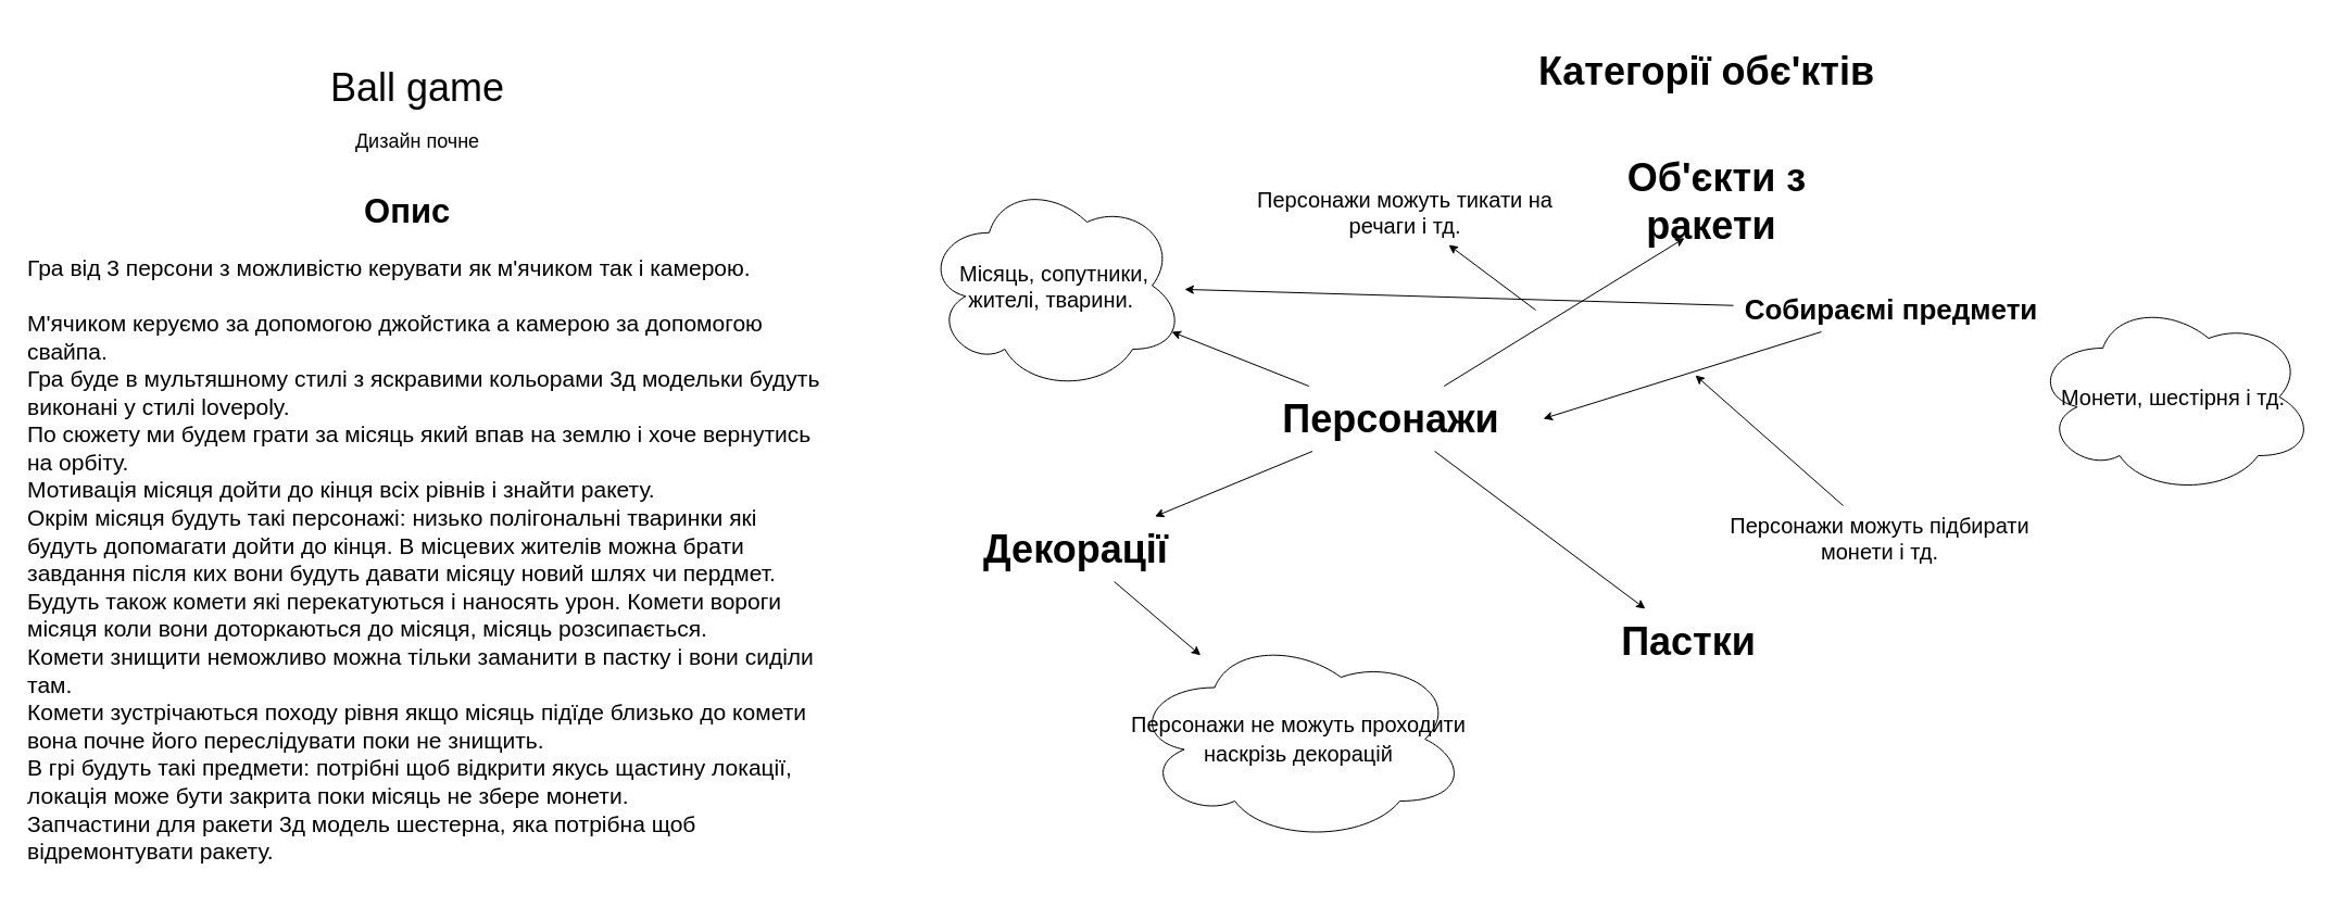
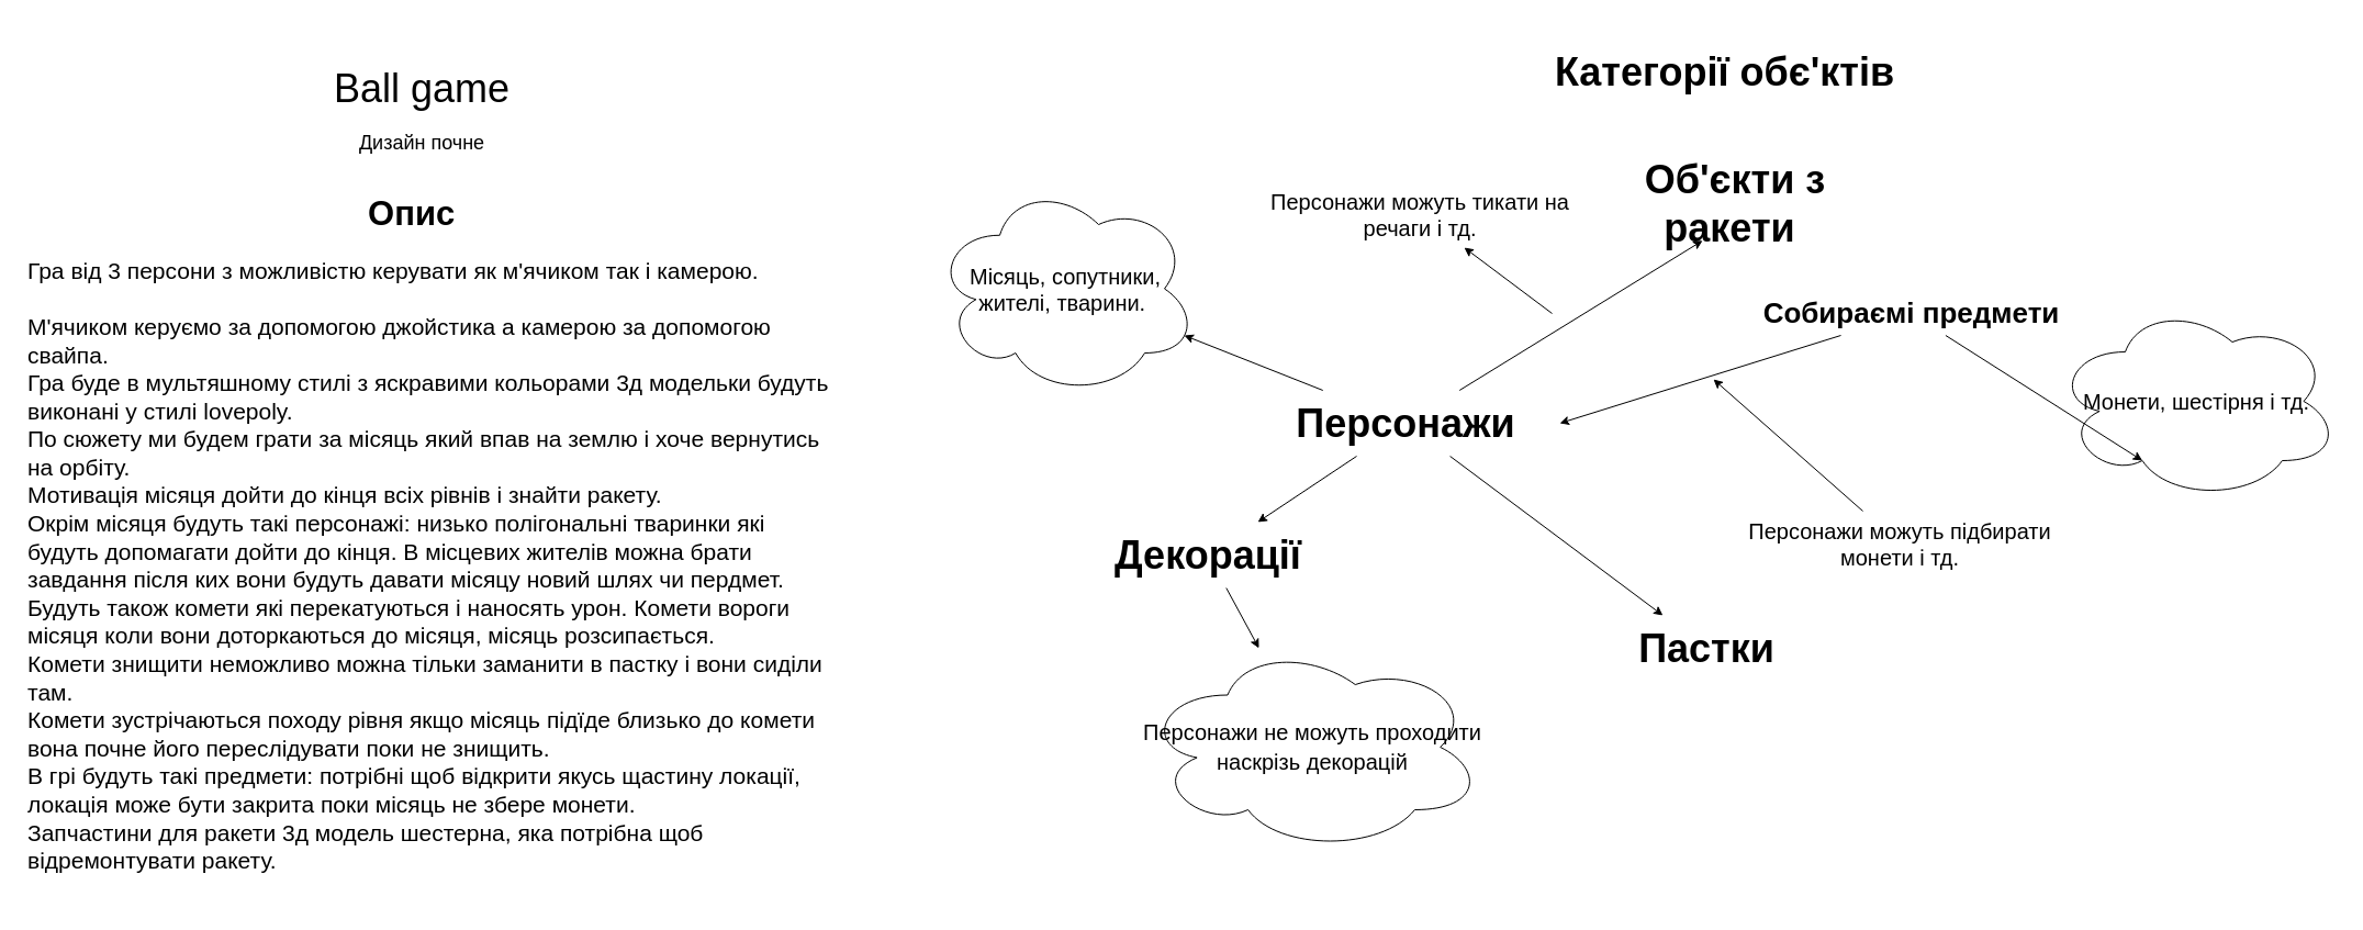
  <mxCell id="0" />
  <mxCell id="1" parent="0" />
  <mxCell id="2" value="&lt;font style=&quot;font-size: 36px;&quot;&gt;Ball game&lt;/font&gt;" style="text;html=1;strokeColor=none;fillColor=none;align=center;verticalAlign=middle;whiteSpace=wrap;rounded=0;" parent="1" vertex="1"><mxGeometry x="247" width="274" height="90" as="geometry" y="35" /></mxCell>
  <mxCell id="3" value="&lt;font style=&quot;font-size: 18px;&quot;&gt;Дизайн почне&lt;/font&gt;" style="text;html=1;strokeColor=none;fillColor=none;align=center;verticalAlign=middle;whiteSpace=wrap;rounded=0;" parent="1" vertex="1"><mxGeometry x="247" y="85" width="274" height="90" as="geometry" /></mxCell>
  <mxCell id="4" value="&lt;h1 style=&quot;font-size: 31px;&quot;&gt;&lt;span style=&quot;background-color: initial;&quot;&gt;&amp;nbsp; &amp;nbsp; &amp;nbsp; &amp;nbsp; &amp;nbsp; &amp;nbsp; &amp;nbsp; &amp;nbsp; &amp;nbsp; &amp;nbsp; &amp;nbsp; &amp;nbsp; &amp;nbsp; &amp;nbsp; &amp;nbsp; &amp;nbsp; &amp;nbsp; &amp;nbsp;&amp;nbsp;&lt;/span&gt;Опис&lt;/h1&gt;&lt;div style=&quot;&quot;&gt;&lt;font style=&quot;font-size: 21px;&quot;&gt;Гра від 3 персони з можливістю керувати як м'ячиком так і камерою.&lt;/font&gt;&lt;/div&gt;&lt;div style=&quot;&quot;&gt;&lt;font style=&quot;font-size: 21px;&quot;&gt;&lt;br&gt;&lt;/font&gt;&lt;/div&gt;&lt;span style=&quot;font-size: 21px;&quot;&gt;М'ячиком керуємо за допомогою джойстика а камерою за допомогою свайпа.&lt;br&gt;Гра буде в мультяшному стилі з яскравими кольорами 3д модельки будуть виконані у стилі lovepoly.&lt;br&gt;По сюжету ми будем грати за місяць який впав на землю і хоче вернутись на орбіту.&lt;br&gt;Мотивація місяця дойти до кінця всіх рівнів і знайти ракету.&lt;br&gt;Окрім місяця будуть такі персонажі: низько полігональні тваринки які будуть допомагати дойти до кінця. В місцевих жителів можна брати завдання після ких вони будуть давати місяцу новий шлях чи пердмет.&lt;br&gt;Будуть також комети які перекатуються і наносять урон. Комети вороги місяця коли вони доторкаються до місяця, місяць розсипається.&lt;br&gt;Комети знищити неможливо можна тільки заманити в пастку і вони сиділи там.&lt;br&gt;Комети зустрічаються походу рівня якщо місяць підїде близько до комети вона почне його переслідувати поки не знищить.&lt;br&gt;В грі будуть такі предмети: потрібні щоб відкрити якусь щастину локації, локація може бути закрита поки місяць не збере монети.&lt;br&gt;Запчастини для ракети 3д модель шестерна, яка потрібна щоб відремонтувати ракету.&lt;br&gt;&lt;/span&gt;" style="text;html=1;strokeColor=none;fillColor=none;spacing=5;spacingTop=-20;whiteSpace=wrap;overflow=hidden;rounded=0;fontSize=18;" parent="1" vertex="1"><mxGeometry x="20" y="165" width="740" height="660" as="geometry" /></mxCell>
  <mxCell id="5" value="&lt;font style=&quot;font-size: 36px;&quot;&gt;&lt;b&gt;Категорії обє'ктів&lt;/b&gt;&lt;/font&gt;" style="text;html=1;strokeColor=none;fillColor=none;align=center;verticalAlign=middle;whiteSpace=wrap;rounded=0;" parent="1" vertex="1"><mxGeometry x="1401" y="20" width="339" height="90" as="geometry" /></mxCell>
  <mxCell id="6" value="&lt;span style=&quot;font-size: 36px;&quot;&gt;&lt;b&gt;Об'єкти з ракети&amp;nbsp;&lt;/b&gt;&lt;/span&gt;" style="text;html=1;strokeColor=none;fillColor=none;align=center;verticalAlign=middle;whiteSpace=wrap;rounded=0;" parent="1" vertex="1"><mxGeometry x="1440" y="155" width="280" height="60" as="geometry" /></mxCell>
  <mxCell id="7" value="&lt;span style=&quot;font-size: 36px;&quot;&gt;&lt;b&gt;Пастки&lt;/b&gt;&lt;/span&gt;" style="text;html=1;strokeColor=none;fillColor=none;align=center;verticalAlign=middle;whiteSpace=wrap;rounded=0;" parent="1" vertex="1"><mxGeometry x="1414" y="560" width="280" height="60" as="geometry" /></mxCell>
- <mxCell id="8" value="&lt;span style=&quot;font-size: 36px;&quot;&gt;&lt;b&gt;Декорації&lt;/b&gt;&lt;/span&gt;" style="text;html=1;strokeColor=none;fillColor=none;align=center;verticalAlign=middle;whiteSpace=wrap;rounded=0;" parent="1" vertex="1"><mxGeometry x="850" y="475" width="280" height="60" as="geometry" /></mxCell>
+ <mxCell id="8" value="&lt;span style=&quot;font-size: 36px;&quot;&gt;&lt;b&gt;Декорації&lt;/b&gt;&lt;/span&gt;" style="text;html=1;strokeColor=none;fillColor=none;align=center;verticalAlign=middle;whiteSpace=wrap;rounded=0;" parent="1" vertex="1"><mxGeometry x="960" y="475" width="280" height="60" as="geometry" /></mxCell>
  <mxCell id="9" style="edgeStyle=orthogonalEdgeStyle;rounded=0;orthogonalLoop=1;jettySize=auto;html=1;exitX=0.5;exitY=1;exitDx=0;exitDy=0;fontSize=21;" parent="1" source="8" target="8" edge="1"><mxGeometry relative="1" as="geometry" /></mxCell>
  <mxCell id="10" value="Монети, шестірня і тд." style="ellipse;shape=cloud;whiteSpace=wrap;html=1;fontSize=20;" parent="1" vertex="1"><mxGeometry x="1870" y="275" width="260" height="180" as="geometry" /></mxCell>
- <mxCell id="11" value="" style="endArrow=classic;html=1;rounded=0;fontSize=20;" parent="1" source="20" target="18" edge="1"><mxGeometry width="50" height="50" relative="1" as="geometry"><mxPoint x="1940.001" y="615" as="sourcePoint" /><mxPoint x="1897.19" y="645" as="targetPoint" /></mxGeometry></mxCell>
+ <mxCell id="11" value="" style="endArrow=classic;html=1;rounded=0;fontSize=20;entryX=0.31;entryY=0.8;entryDx=0;entryDy=0;entryPerimeter=0;" parent="1" source="20" target="10" edge="1"><mxGeometry width="50" height="50" relative="1" as="geometry"><mxPoint x="1940.001" y="615" as="sourcePoint" /><mxPoint x="1897.19" y="645" as="targetPoint" /></mxGeometry></mxCell>
  <mxCell id="12" value="" style="endArrow=classic;html=1;rounded=0;fontSize=20;" parent="1" source="8" target="22" edge="1"><mxGeometry width="50" height="50" relative="1" as="geometry"><mxPoint x="1403" y="475" as="sourcePoint" /><mxPoint x="1103.75" y="635" as="targetPoint" /></mxGeometry></mxCell>
  <mxCell id="13" value="" style="endArrow=classic;html=1;rounded=0;fontSize=21;" parent="1" source="14" edge="1"><mxGeometry width="50" height="50" relative="1" as="geometry"><mxPoint x="1373" y="415" as="sourcePoint" /><mxPoint x="1513.902" y="560" as="targetPoint" /></mxGeometry></mxCell>
  <mxCell id="14" value="&lt;b&gt;&lt;font style=&quot;font-size: 36px;&quot;&gt;Персонажи&lt;/font&gt;&lt;span style=&quot;color: rgba(0, 0, 0, 0); font-family: monospace; font-size: 0px; text-align: start;&quot;&gt;%3CmxGraphModel%3E%3Croot%3E%3CmxCell%20id%3D%220%22%2F%3E%3CmxCell%20id%3D%221%22%20parent%3D%220%22%2F%3E%3CmxCell%20id%3D%222%22%20value%3D%22%26lt%3Bfont%20style%3D%26quot%3Bfont-size%3A%2036px%3B%26quot%3B%26gt%3B%D0%9A%D0%B0%D1%82%D0%B5%D0%B3%D0%BE%D1%80%D1%96%D1%97%20%D0%BE%D0%B1%D1%94'%D0%BA%D1%82%D1%96%D0%B2%26lt%3B%2Ffont%26gt%3B%22%20style%3D%22text%3Bhtml%3D1%3BstrokeColor%3Dnone%3BfillColor%3Dnone%3Balign%3Dcenter%3BverticalAlign%3Dmiddle%3BwhiteSpace%3Dwrap%3Brounded%3D0%3B%22%20vertex%3D%221%22%20parent%3D%221%22%3E%3CmxGeometry%20x%3D%221088%22%20width%3D%22306%22%20height%3D%2290%22%20as%3D%22geometry%22%2F%3E%3C%2FmxCell%3E%3C%2Froot%3E%3C%2FmxGraphModel%3E&lt;/span&gt;&lt;/b&gt;" style="text;html=1;strokeColor=none;fillColor=none;align=center;verticalAlign=middle;whiteSpace=wrap;rounded=0;" parent="1" vertex="1"><mxGeometry x="1140" y="355" width="280" height="60" as="geometry" /></mxCell>
  <mxCell id="15" value="&lt;font style=&quot;font-size: 20px;&quot;&gt;Персонажи можуть тикати на речаги і тд.&lt;/font&gt;&lt;span style=&quot;color: rgba(0, 0, 0, 0); font-family: monospace; font-size: 0px; text-align: start;&quot;&gt;%3CmxGraphModel%3E%3Croot%3E%3CmxCell%20id%3D%220%22%2F%3E%3CmxCell%20id%3D%221%22%20parent%3D%220%22%2F%3E%3CmxCell%20id%3D%222%22%20value%3D%22%26lt%3Bfont%20style%3D%26quot%3Bfont-size%3A%2036px%3B%26quot%3B%26gt%3B%D0%9A%D0%B0%D1%82%D0%B5%D0%B3%D0%BE%D1%80%D1%96%D1%97%20%D0%BE%D0%B1%D1%94'%D0%BA%D1%82%D1%96%D0%B2%26lt%3B%2Ffont%26gt%3B%22%20style%3D%22text%3Bhtml%3D1%3BstrokeColor%3Dnone%3BfillColor%3Dnone%3Balign%3Dcenter%3BverticalAlign%3Dmiddle%3BwhiteSpace%3Dwrap%3Brounded%3D0%3B%22%20vertex%3D%221%22%20parent%3D%221%22%3E%3CmxGeometry%20x%3D%221088%22%20width%3D%22306%22%20height%3D%2290%22%20as%3D%22geometry%22%2F%3E%3C%2FmxCell%3E%3C%2Froot%3E%3C%2FmxGraphModel%3E&lt;/span&gt;" style="text;html=1;strokeColor=none;fillColor=none;align=center;verticalAlign=middle;whiteSpace=wrap;rounded=0;" parent="1" vertex="1"><mxGeometry x="1153" y="165" width="280" height="60" as="geometry" /></mxCell>
  <mxCell id="16" value="" style="endArrow=classic;html=1;rounded=0;fontSize=20;" parent="1" target="15" edge="1"><mxGeometry width="50" height="50" relative="1" as="geometry"><mxPoint x="1413" y="285" as="sourcePoint" /><mxPoint x="1523" y="325" as="targetPoint" /><Array as="points" /></mxGeometry></mxCell>
  <mxCell id="17" value="" style="endArrow=classic;html=1;rounded=0;fontSize=20;entryX=0.393;entryY=1.061;entryDx=0;entryDy=0;entryPerimeter=0;" parent="1" source="14" target="6" edge="1"><mxGeometry width="50" height="50" relative="1" as="geometry"><mxPoint x="1373" y="415" as="sourcePoint" /><mxPoint x="1514.857" y="205" as="targetPoint" /></mxGeometry></mxCell>
  <mxCell id="18" value="Місяць, сопутники, жителі, тварини.&amp;nbsp;" style="ellipse;shape=cloud;whiteSpace=wrap;html=1;fontSize=20;" parent="1" vertex="1"><mxGeometry x="850" y="165" width="240" height="195" as="geometry" /></mxCell>
  <mxCell id="19" value="" style="endArrow=classic;html=1;rounded=0;fontSize=20;" parent="1" source="14" target="18" edge="1"><mxGeometry width="50" height="50" relative="1" as="geometry"><mxPoint x="910.001" y="385" as="sourcePoint" /><mxPoint x="867.19" y="415" as="targetPoint" /></mxGeometry></mxCell>
  <mxCell id="20" value="&lt;font size=&quot;1&quot; style=&quot;&quot;&gt;&lt;b style=&quot;font-size: 26px;&quot;&gt;Собираємі предмети&lt;/b&gt;&lt;/font&gt;" style="text;html=1;align=center;verticalAlign=middle;resizable=0;points=[];autosize=1;strokeColor=none;fillColor=none;fontSize=20;" parent="1" vertex="1"><mxGeometry x="1595" y="265" width="290" height="40" as="geometry" /></mxCell>
  <mxCell id="21" value="" style="endArrow=classic;html=1;rounded=0;fontSize=22;" parent="1" source="14" target="8" edge="1"><mxGeometry width="50" height="50" relative="1" as="geometry"><mxPoint x="1060" y="475" as="sourcePoint" /><mxPoint x="1110" y="425" as="targetPoint" /></mxGeometry></mxCell>
  <mxCell id="22" value="&lt;font style=&quot;font-size: 20px;&quot;&gt;Персонажи не можуть проходити наскрізь декорацій&lt;/font&gt;&lt;span style=&quot;color: rgba(0, 0, 0, 0); font-family: monospace; font-size: 0px; text-align: start;&quot;&gt;%3CmxGraphModel%3E%3Croot%3E%3CmxCell%20id%3D%220%22%2F%3E%3CmxCell%20id%3D%221%22%20parent%3D%220%22%2F%3E%3CmxCell%20id%3D%222%22%20value%3D%22%26lt%3Bfont%20style%3D%26quot%3Bfont-size%3A%2036px%3B%26quot%3B%26gt%3B%D0%9A%D0%B0%D1%82%D0%B5%D0%B3%D0%BE%D1%80%D1%96%D1%97%20%D0%BE%D0%B1%D1%94'%D0%BA%D1%82%D1%96%D0%B2%26lt%3B%2Ffont%26gt%3B%22%20style%3D%22text%3Bhtml%3D1%3BstrokeColor%3Dnone%3BfillColor%3Dnone%3Balign%3Dcenter%3BverticalAlign%3Dmiddle%3BwhiteSpace%3Dwrap%3Brounded%3D0%3B%22%20vertex%3D%221%22%20parent%3D%221%22%3E%3CmxGeometry%20x%3D%221088%22%20width%3D%22306%22%20height%3D%2290%22%20as%3D%22geometry%22%2F%3E%3C%2FmxCell%3E%3C%2Froot%3E%3C%2FmxGraphModel%3E&lt;/span&gt;" style="ellipse;shape=cloud;whiteSpace=wrap;html=1;fontSize=22;" parent="1" vertex="1"><mxGeometry x="1040" y="585" width="310" height="190" as="geometry" /></mxCell>
  <mxCell id="23" value="" style="endArrow=classic;html=1;rounded=0;fontSize=22;entryX=1;entryY=0.5;entryDx=0;entryDy=0;" parent="1" source="20" target="14" edge="1"><mxGeometry width="50" height="50" relative="1" as="geometry"><mxPoint x="1540" y="505" as="sourcePoint" /><mxPoint x="1590" y="455" as="targetPoint" /></mxGeometry></mxCell>
  <mxCell id="24" value="&lt;font style=&quot;font-size: 20px;&quot;&gt;Персонажи можуть підбирати монети і тд.&lt;/font&gt;&lt;span style=&quot;color: rgba(0, 0, 0, 0); font-family: monospace; font-size: 0px; text-align: start;&quot;&gt;%3CmxGraphModel%3E%3Croot%3E%3CmxCell%20id%3D%220%22%2F%3E%3CmxCell%20id%3D%221%22%20parent%3D%220%22%2F%3E%3CmxCell%20id%3D%222%22%20value%3D%22%26lt%3Bfont%20style%3D%26quot%3Bfont-size%3A%2036px%3B%26quot%3B%26gt%3B%D0%9A%D0%B0%D1%82%D0%B5%D0%B3%D0%BE%D1%80%D1%96%D1%97%20%D0%BE%D0%B1%D1%94'%D0%BA%D1%82%D1%96%D0%B2%26lt%3B%2Ffont%26gt%3B%22%20style%3D%22text%3Bhtml%3D1%3BstrokeColor%3Dnone%3BfillColor%3Dnone%3Balign%3Dcenter%3BverticalAlign%3Dmiddle%3BwhiteSpace%3Dwrap%3Brounded%3D0%3B%22%20vertex%3D%221%22%20parent%3D%221%22%3E%3CmxGeometry%20x%3D%221088%22%20width%3D%22306%22%20height%3D%2290%22%20as%3D%22geometry%22%2F%3E%3C%2FmxCell%3E%3C%2Froot%3E%3C%2FmxGraphModel%3E&lt;/span&gt;" style="text;html=1;strokeColor=none;fillColor=none;align=center;verticalAlign=middle;whiteSpace=wrap;rounded=0;" parent="1" vertex="1"><mxGeometry x="1590" y="465" width="280" height="60" as="geometry" /></mxCell>
  <mxCell id="25" value="" style="endArrow=classic;html=1;rounded=0;fontSize=22;" parent="1" source="24" edge="1"><mxGeometry width="50" height="50" relative="1" as="geometry"><mxPoint x="1600" y="455" as="sourcePoint" /><mxPoint x="1560" y="345" as="targetPoint" /></mxGeometry></mxCell>
